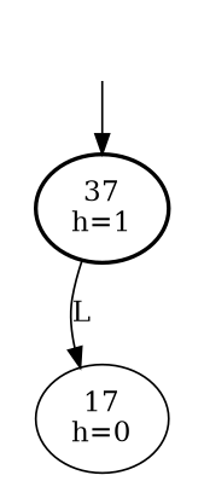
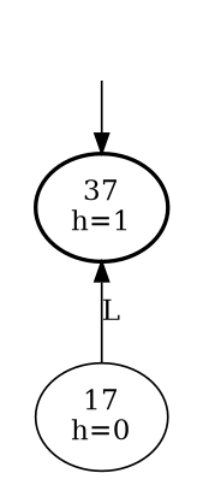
  digraph {
    Dummy [style=invis]
    n2 [label="37\nh=1" penwidth=2]
    n3 [label="17\nh=0"]
    Dummy -> n2
-   n2 -> n3 [label=L]
+   n3 -> n2 [label=L]
  }
